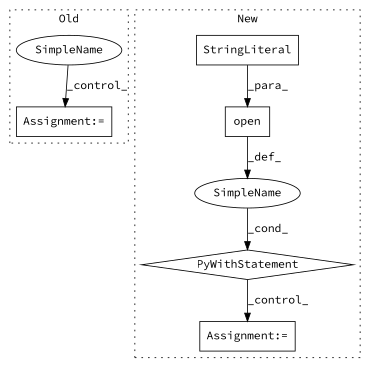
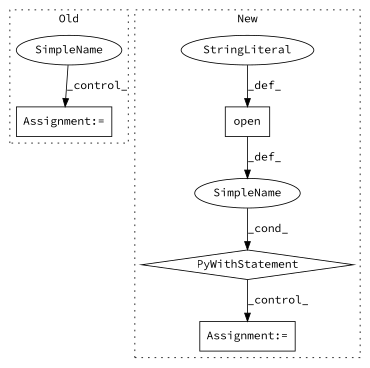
  digraph {
    fontname="Source Code Pro"
    node [a=7 fontname="Source Code Pro" shape=box]
    edge [fontname="Source Code Pro"]
    n1 [l=1 label="Assignment:=" s=610]
    n2 [a=42 label=SimpleName shape=ellipse]
    n3 [a=32 l="5,1" label=open s="739,760"]
    n4 [l=9 label="Assignment:=" s=778]
    n5 [a=42 label=SimpleName shape=ellipse]
    n6 [a=104 l="10,2" label=PyWithStatement s="729,761" shape=diamond]
-   n7 [a=45 l=12 label=StringLiteral s=744]
+   n7 [a=45 l=12 label=StringLiteral s=744 shape=ellipse]
    subgraph cluster_1 {
      label=Old
      style=dotted
      n1
      n2
    }
    subgraph cluster_2 {
      label=New
      style=dotted
      n3
      n4
      n5
      n6
      n7
    }
    n2 -> n1 [label=_control_]
    n3 -> n5 [label=_def_]
    n5 -> n6 [label=_cond_]
    n6 -> n4 [label=_control_]
-   n7 -> n3 [label=_para_]
+   n7 -> n3 [label=_def_]
  }
